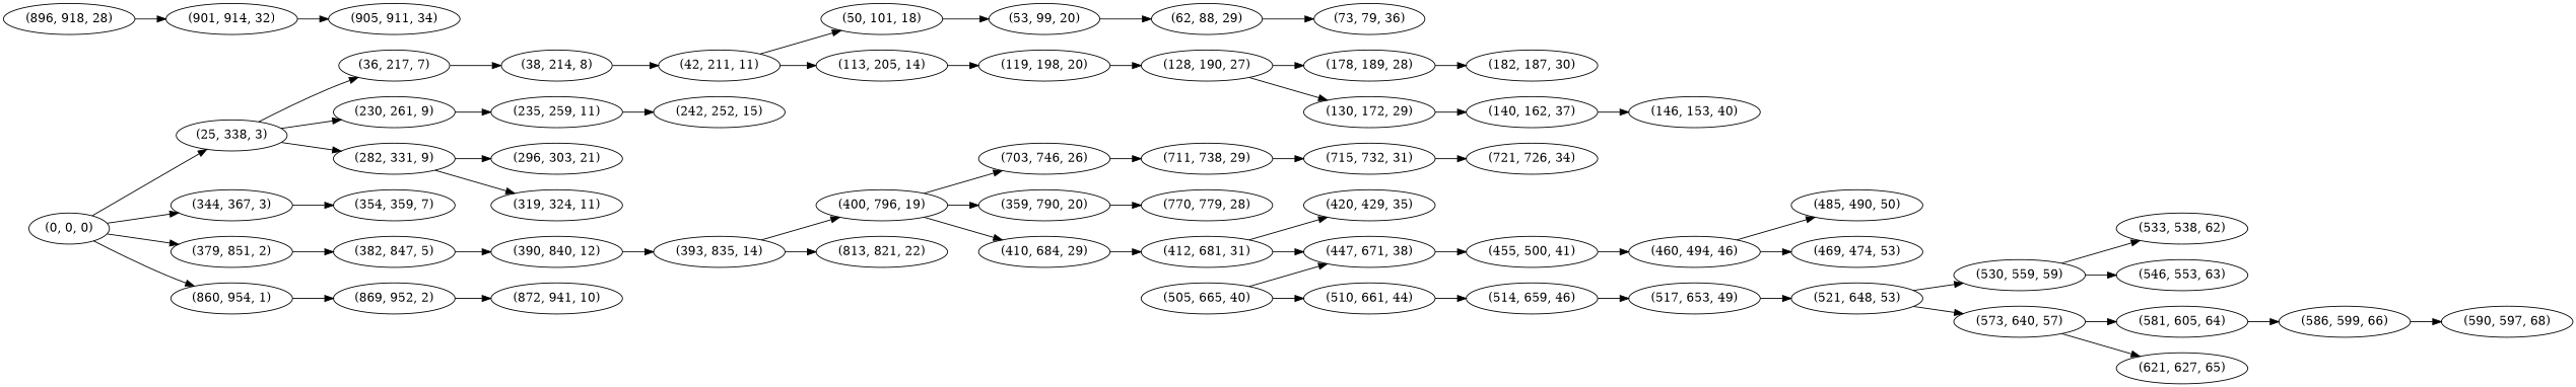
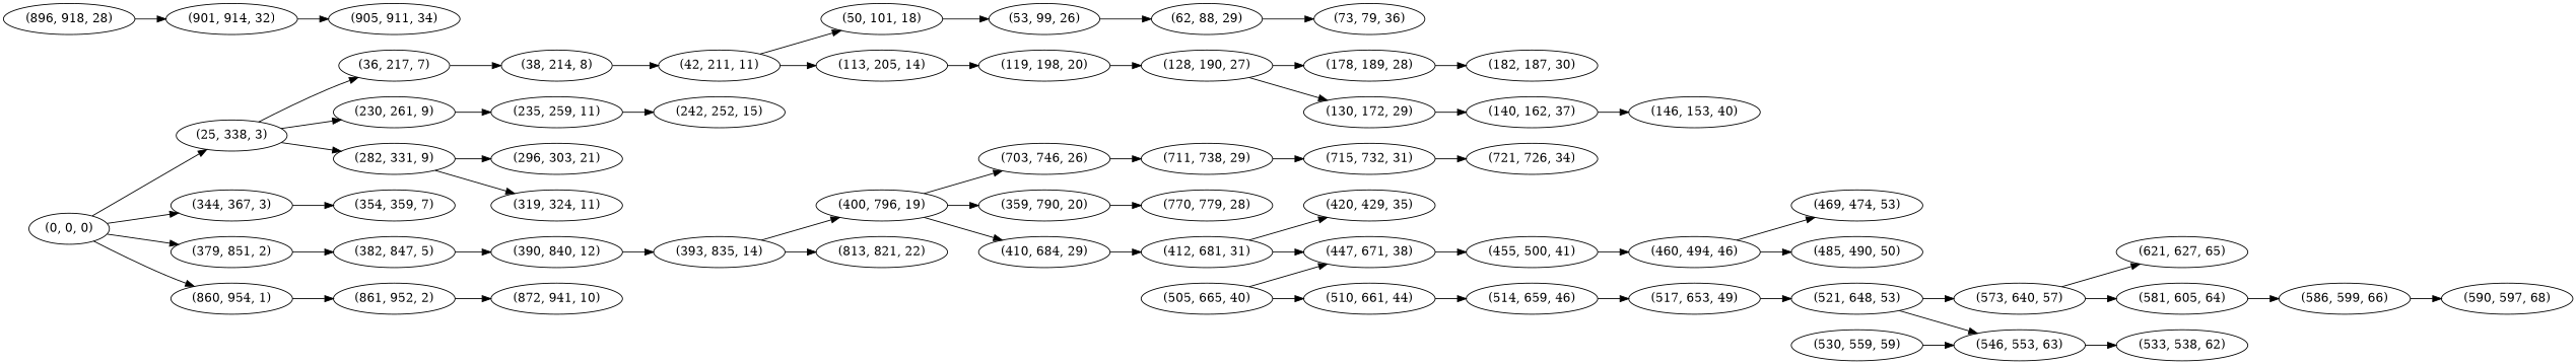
  digraph {
    rankdir=LR
    "(0, 0, 0)"
    "(25, 338, 3)"
    "(344, 367, 3)"
    "(379, 851, 2)"
    "(860, 954, 1)"
    "(36, 217, 7)"
    "(230, 261, 9)"
    "(282, 331, 9)"
    "(354, 359, 7)"
    "(382, 847, 5)"
-   "(861, 952, 2)" [label="(869, 952, 2)"]
+   "(861, 952, 2)"
    "(38, 214, 8)"
    "(235, 259, 11)"
    "(296, 303, 21)"
    "(319, 324, 11)"
    "(42, 211, 11)"
    "(50, 101, 18)"
    "(113, 205, 14)"
-   "(53, 99, 20)"
+   "(53, 99, 20)" [label="(53, 99, 26)"]
    "(119, 198, 20)"
    "(62, 88, 29)"
    "(73, 79, 36)"
    "(128, 190, 27)"
    "(130, 172, 29)"
    "(178, 189, 28)"
    "(140, 162, 37)"
    "(182, 187, 30)"
    "(146, 153, 40)"
    "(242, 252, 15)"
    "(390, 840, 12)"
    "(393, 835, 14)"
    "(400, 796, 19)"
    "(813, 821, 22)"
    "(410, 684, 29)"
    "(703, 746, 26)"
    n36 [label="(359, 790, 20)"]
    "(412, 681, 31)"
    "(711, 738, 29)"
    "(770, 779, 28)"
    "(420, 429, 35)"
    "(447, 671, 38)"
    "(455, 500, 41)"
    "(460, 494, 46)"
    "(505, 665, 40)"
    "(510, 661, 44)"
    "(469, 474, 53)"
    "(485, 490, 50)"
    "(514, 659, 46)"
    "(517, 653, 49)"
    "(521, 648, 53)"
    "(530, 559, 59)"
    "(573, 640, 57)"
    "(533, 538, 62)"
    "(546, 553, 63)"
    "(581, 605, 64)"
    "(621, 627, 65)"
    "(586, 599, 66)"
    "(590, 597, 68)"
    "(715, 732, 31)"
    "(721, 726, 34)"
    "(872, 941, 10)"
    "(896, 918, 28)"
    "(901, 914, 32)"
    "(905, 911, 34)"
    "(0, 0, 0)" -> "(25, 338, 3)"
    "(0, 0, 0)" -> "(344, 367, 3)"
    "(0, 0, 0)" -> "(379, 851, 2)"
    "(0, 0, 0)" -> "(860, 954, 1)"
    "(25, 338, 3)" -> "(36, 217, 7)"
    "(25, 338, 3)" -> "(230, 261, 9)"
    "(25, 338, 3)" -> "(282, 331, 9)"
    "(344, 367, 3)" -> "(354, 359, 7)"
    "(379, 851, 2)" -> "(382, 847, 5)"
    "(860, 954, 1)" -> "(861, 952, 2)"
    "(36, 217, 7)" -> "(38, 214, 8)"
    "(230, 261, 9)" -> "(235, 259, 11)"
    "(282, 331, 9)" -> "(296, 303, 21)"
    "(282, 331, 9)" -> "(319, 324, 11)"
    "(382, 847, 5)" -> "(390, 840, 12)"
    "(861, 952, 2)" -> "(872, 941, 10)"
    "(38, 214, 8)" -> "(42, 211, 11)"
    "(235, 259, 11)" -> "(242, 252, 15)"
    "(42, 211, 11)" -> "(50, 101, 18)"
    "(42, 211, 11)" -> "(113, 205, 14)"
    "(50, 101, 18)" -> "(53, 99, 20)"
    "(113, 205, 14)" -> "(119, 198, 20)"
    "(53, 99, 20)" -> "(62, 88, 29)"
    "(119, 198, 20)" -> "(128, 190, 27)"
    "(62, 88, 29)" -> "(73, 79, 36)"
    "(128, 190, 27)" -> "(130, 172, 29)"
    "(128, 190, 27)" -> "(178, 189, 28)"
    "(130, 172, 29)" -> "(140, 162, 37)"
    "(178, 189, 28)" -> "(182, 187, 30)"
    "(140, 162, 37)" -> "(146, 153, 40)"
    "(390, 840, 12)" -> "(393, 835, 14)"
    "(393, 835, 14)" -> "(400, 796, 19)"
    "(393, 835, 14)" -> "(813, 821, 22)"
    "(400, 796, 19)" -> "(410, 684, 29)"
    "(400, 796, 19)" -> "(703, 746, 26)"
    "(400, 796, 19)" -> n36
    "(410, 684, 29)" -> "(412, 681, 31)"
    "(703, 746, 26)" -> "(711, 738, 29)"
    n36 -> "(770, 779, 28)"
    "(412, 681, 31)" -> "(420, 429, 35)"
    "(412, 681, 31)" -> "(447, 671, 38)"
    "(711, 738, 29)" -> "(715, 732, 31)"
    "(447, 671, 38)" -> "(455, 500, 41)"
    "(455, 500, 41)" -> "(460, 494, 46)"
    "(460, 494, 46)" -> "(469, 474, 53)"
    "(460, 494, 46)" -> "(485, 490, 50)"
    "(505, 665, 40)" -> "(447, 671, 38)"
    "(505, 665, 40)" -> "(510, 661, 44)"
    "(510, 661, 44)" -> "(514, 659, 46)"
    "(514, 659, 46)" -> "(517, 653, 49)"
    "(517, 653, 49)" -> "(521, 648, 53)"
-   "(521, 648, 53)" -> "(530, 559, 59)"
+   "(521, 648, 53)" -> "(546, 553, 63)"
    "(521, 648, 53)" -> "(573, 640, 57)"
-   "(530, 559, 59)" -> "(533, 538, 62)"
+   "(546, 553, 63)" -> "(533, 538, 62)"
    "(530, 559, 59)" -> "(546, 553, 63)"
    "(573, 640, 57)" -> "(581, 605, 64)"
    "(573, 640, 57)" -> "(621, 627, 65)"
    "(581, 605, 64)" -> "(586, 599, 66)"
    "(586, 599, 66)" -> "(590, 597, 68)"
    "(715, 732, 31)" -> "(721, 726, 34)"
    "(896, 918, 28)" -> "(901, 914, 32)"
    "(901, 914, 32)" -> "(905, 911, 34)"
  }
